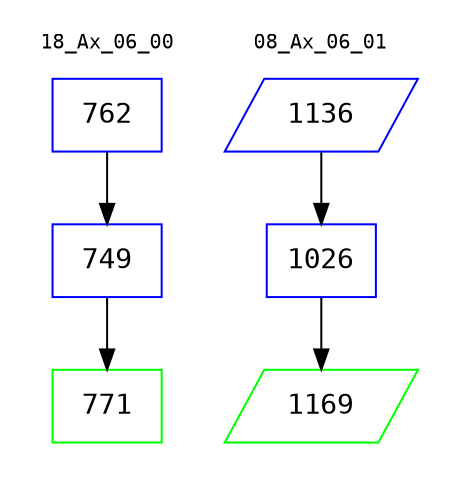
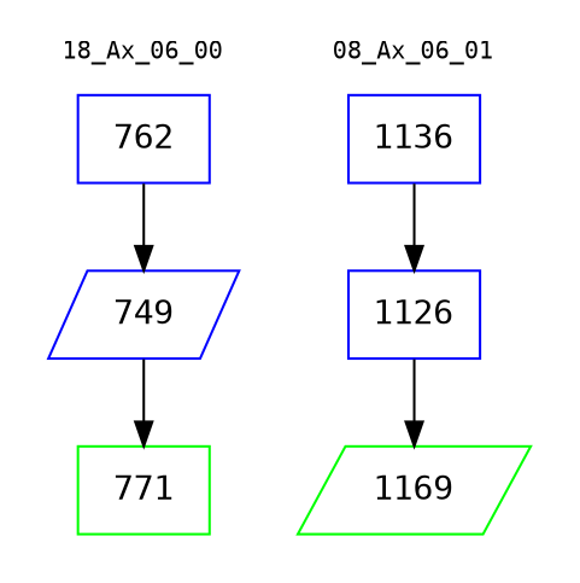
  digraph {
    fontname="DejaVu Sans Mono"
    node [color=blue fontname="DejaVu Sans Mono" shape=box]
    edge [color=black fontname="DejaVu Sans Mono"]
    n1 [label=762]
-   n2 [label=749]
+   n2 [label=749 shape=parallelogram]
    n3 [color=green label=771]
-   n4 [label=1136 shape=parallelogram]
-   n5 [label=1026]
+   n4 [label=1136]
+   n5 [label=1126]
    n6 [color=green label=1169 shape=parallelogram]
    subgraph cluster_1 {
      color=white
      fontsize=10
      label="18_Ax_06_00"
      n1
      n2
      n3
    }
    subgraph cluster_2 {
      color=white
      fontsize=10
      label="08_Ax_06_01"
      n4
      n5
      n6
    }
    n1 -> n2
    n2 -> n3
    n4 -> n5
    n5 -> n6
  }
